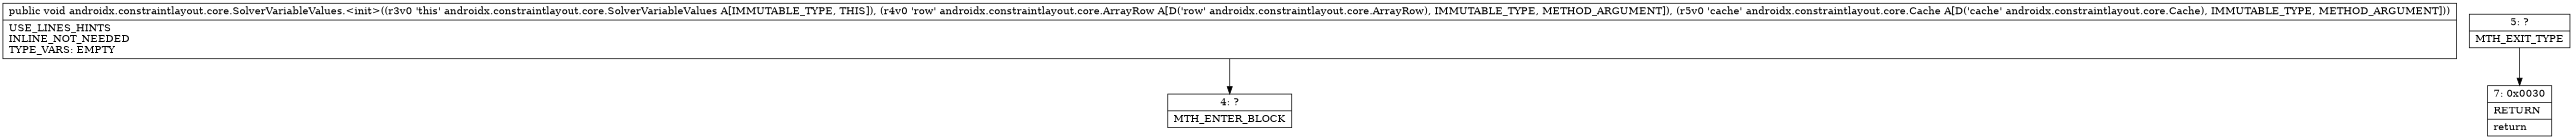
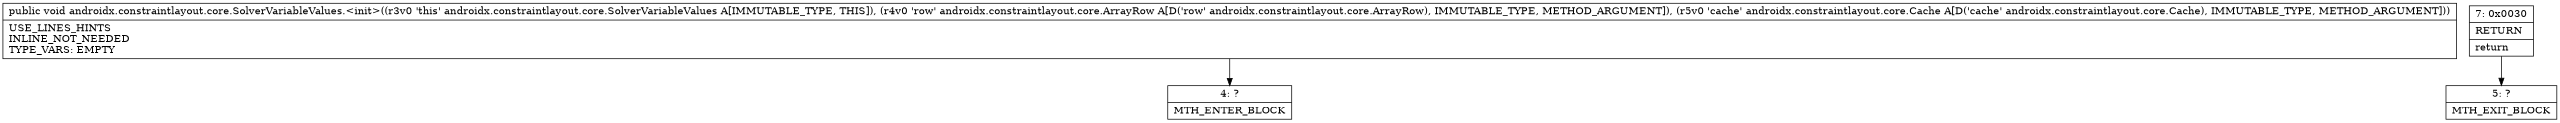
  digraph {
    node [shape=record]
    n1 [label="{4\:\ ?|MTH_ENTER_BLOCK\l}"]
    n2 [label="{7\:\ 0x0030|RETURN\l|return\l}"]
-   n3 [label="{5\:\ ?|MTH_EXIT_TYPE\l}"]
+   n3 [label="{5\:\ ?|MTH_EXIT_BLOCK\l}"]
    n4 [label="{public void androidx.constraintlayout.core.SolverVariableValues.\<init\>((r3v0 'this' androidx.constraintlayout.core.SolverVariableValues A[IMMUTABLE_TYPE, THIS]), (r4v0 'row' androidx.constraintlayout.core.ArrayRow A[D('row' androidx.constraintlayout.core.ArrayRow), IMMUTABLE_TYPE, METHOD_ARGUMENT]), (r5v0 'cache' androidx.constraintlayout.core.Cache A[D('cache' androidx.constraintlayout.core.Cache), IMMUTABLE_TYPE, METHOD_ARGUMENT]))  | USE_LINES_HINTS\lINLINE_NOT_NEEDED\lTYPE_VARS: EMPTY\l}"]
-   n3 -> n2
+   n2 -> n3
    n4 -> n1
  }
